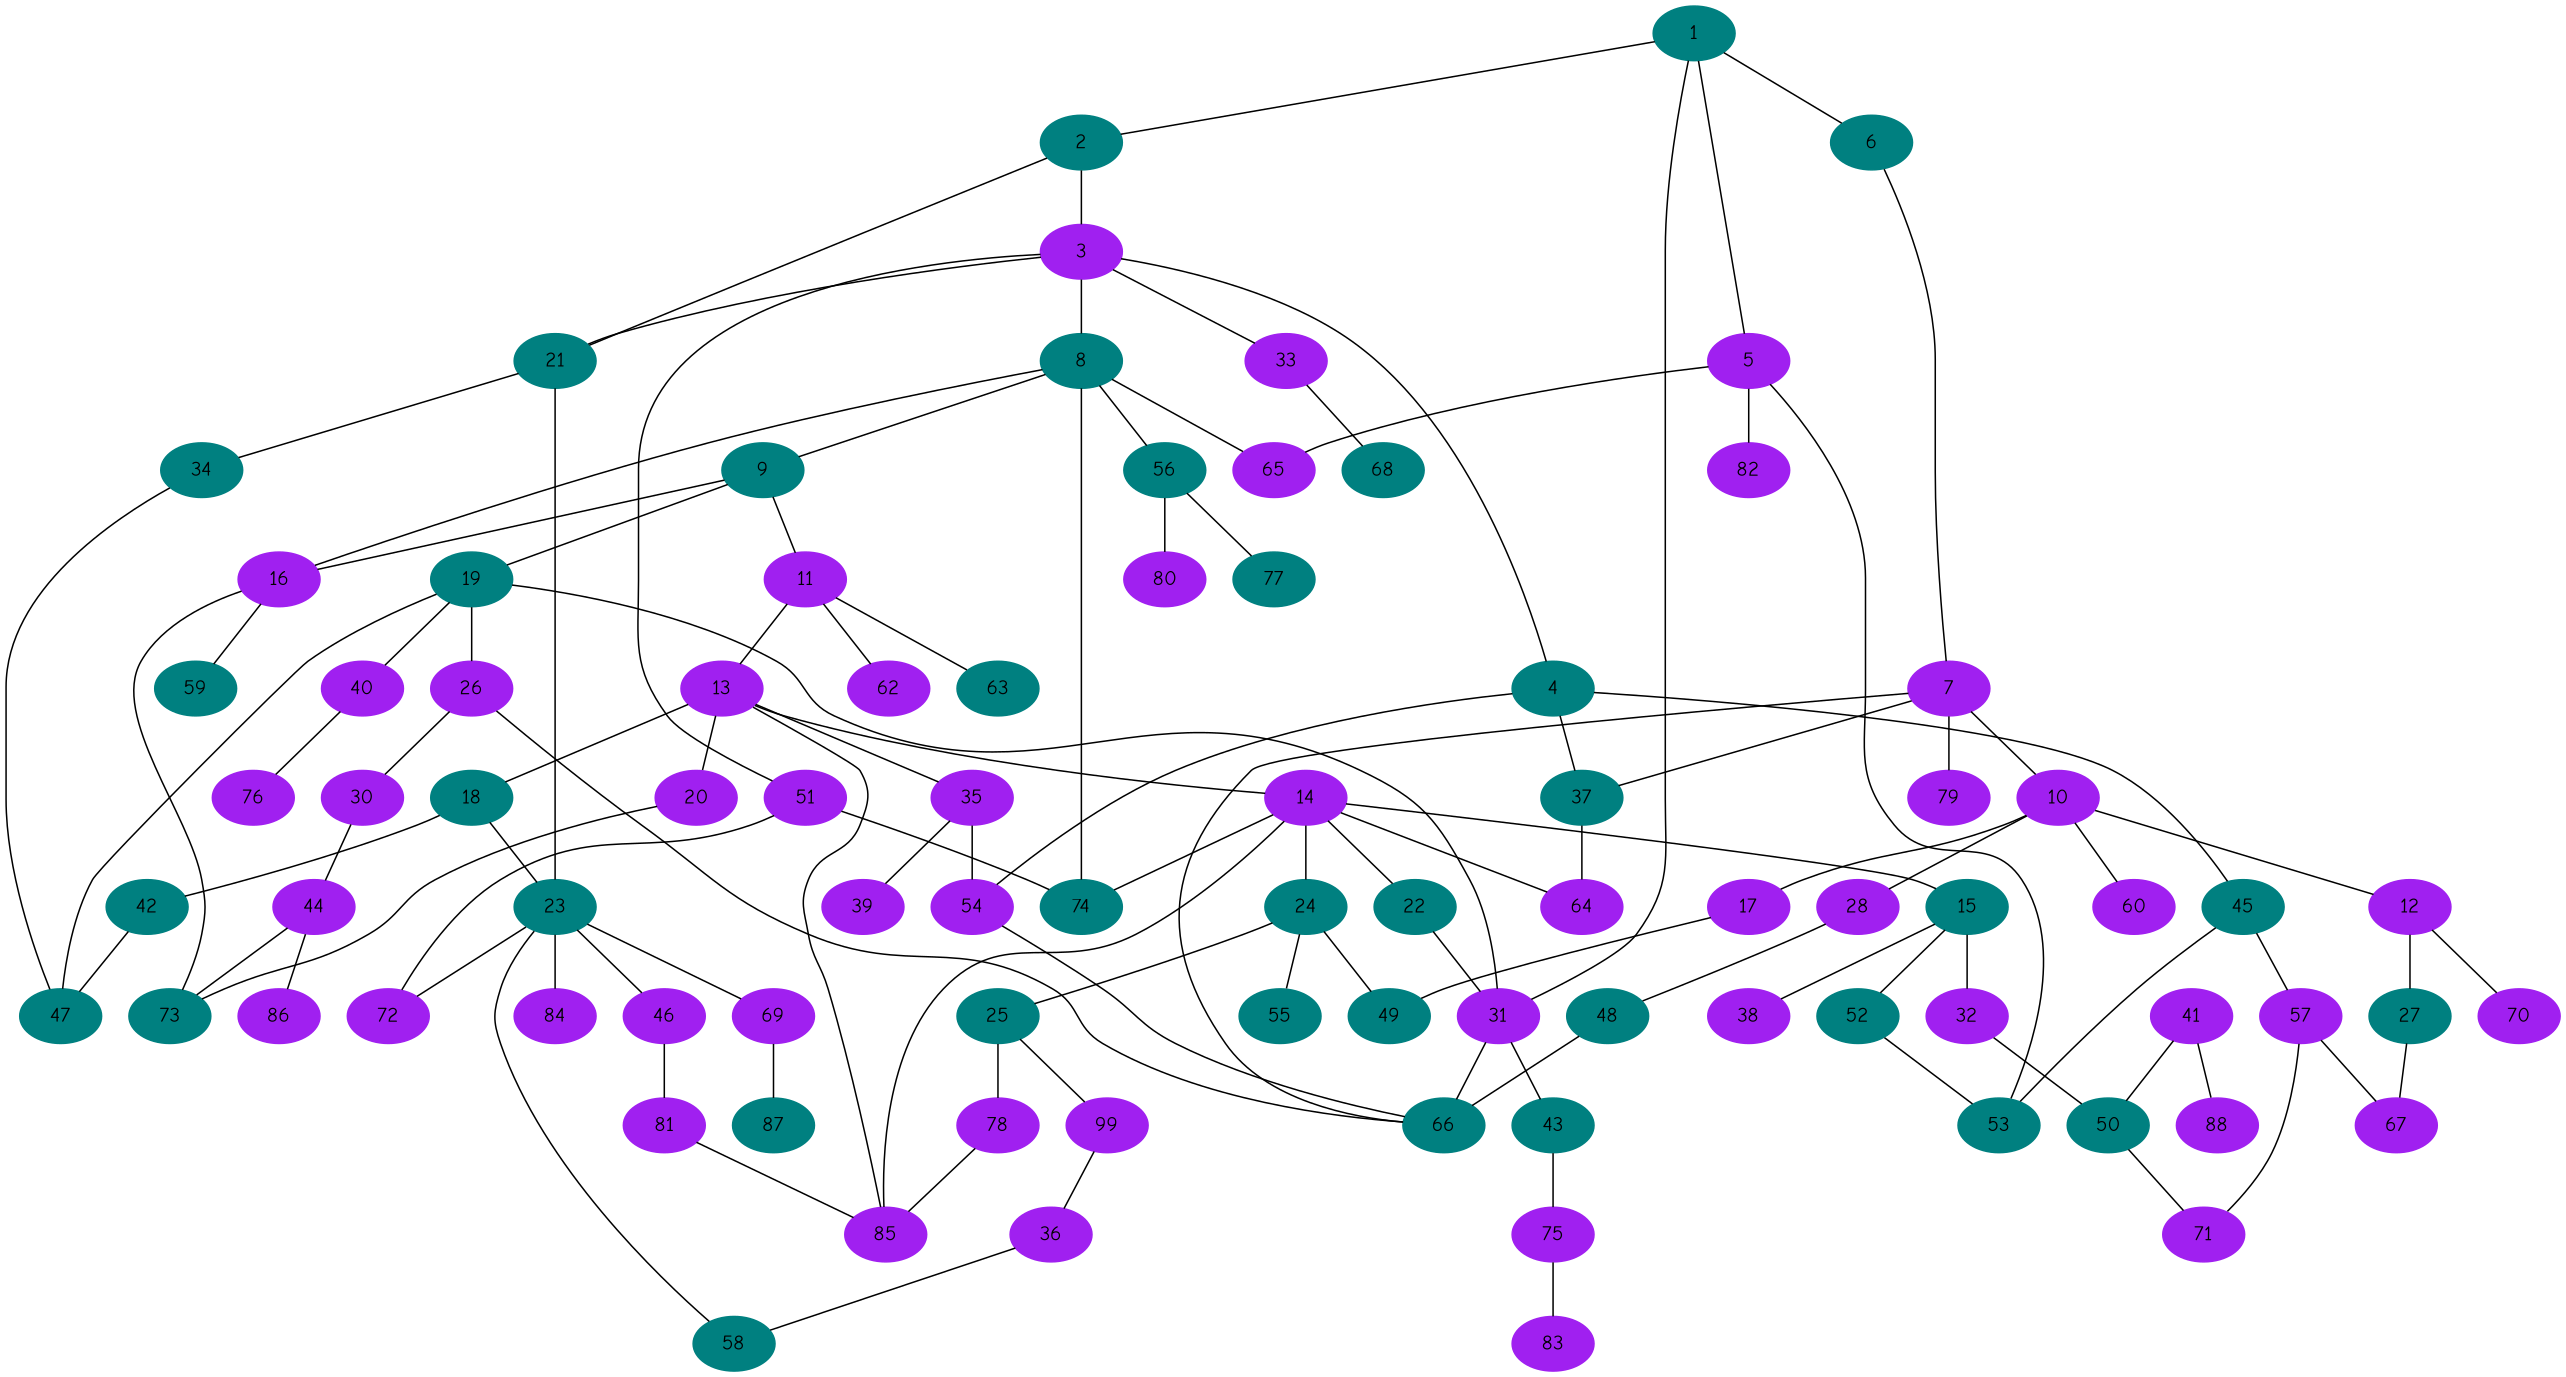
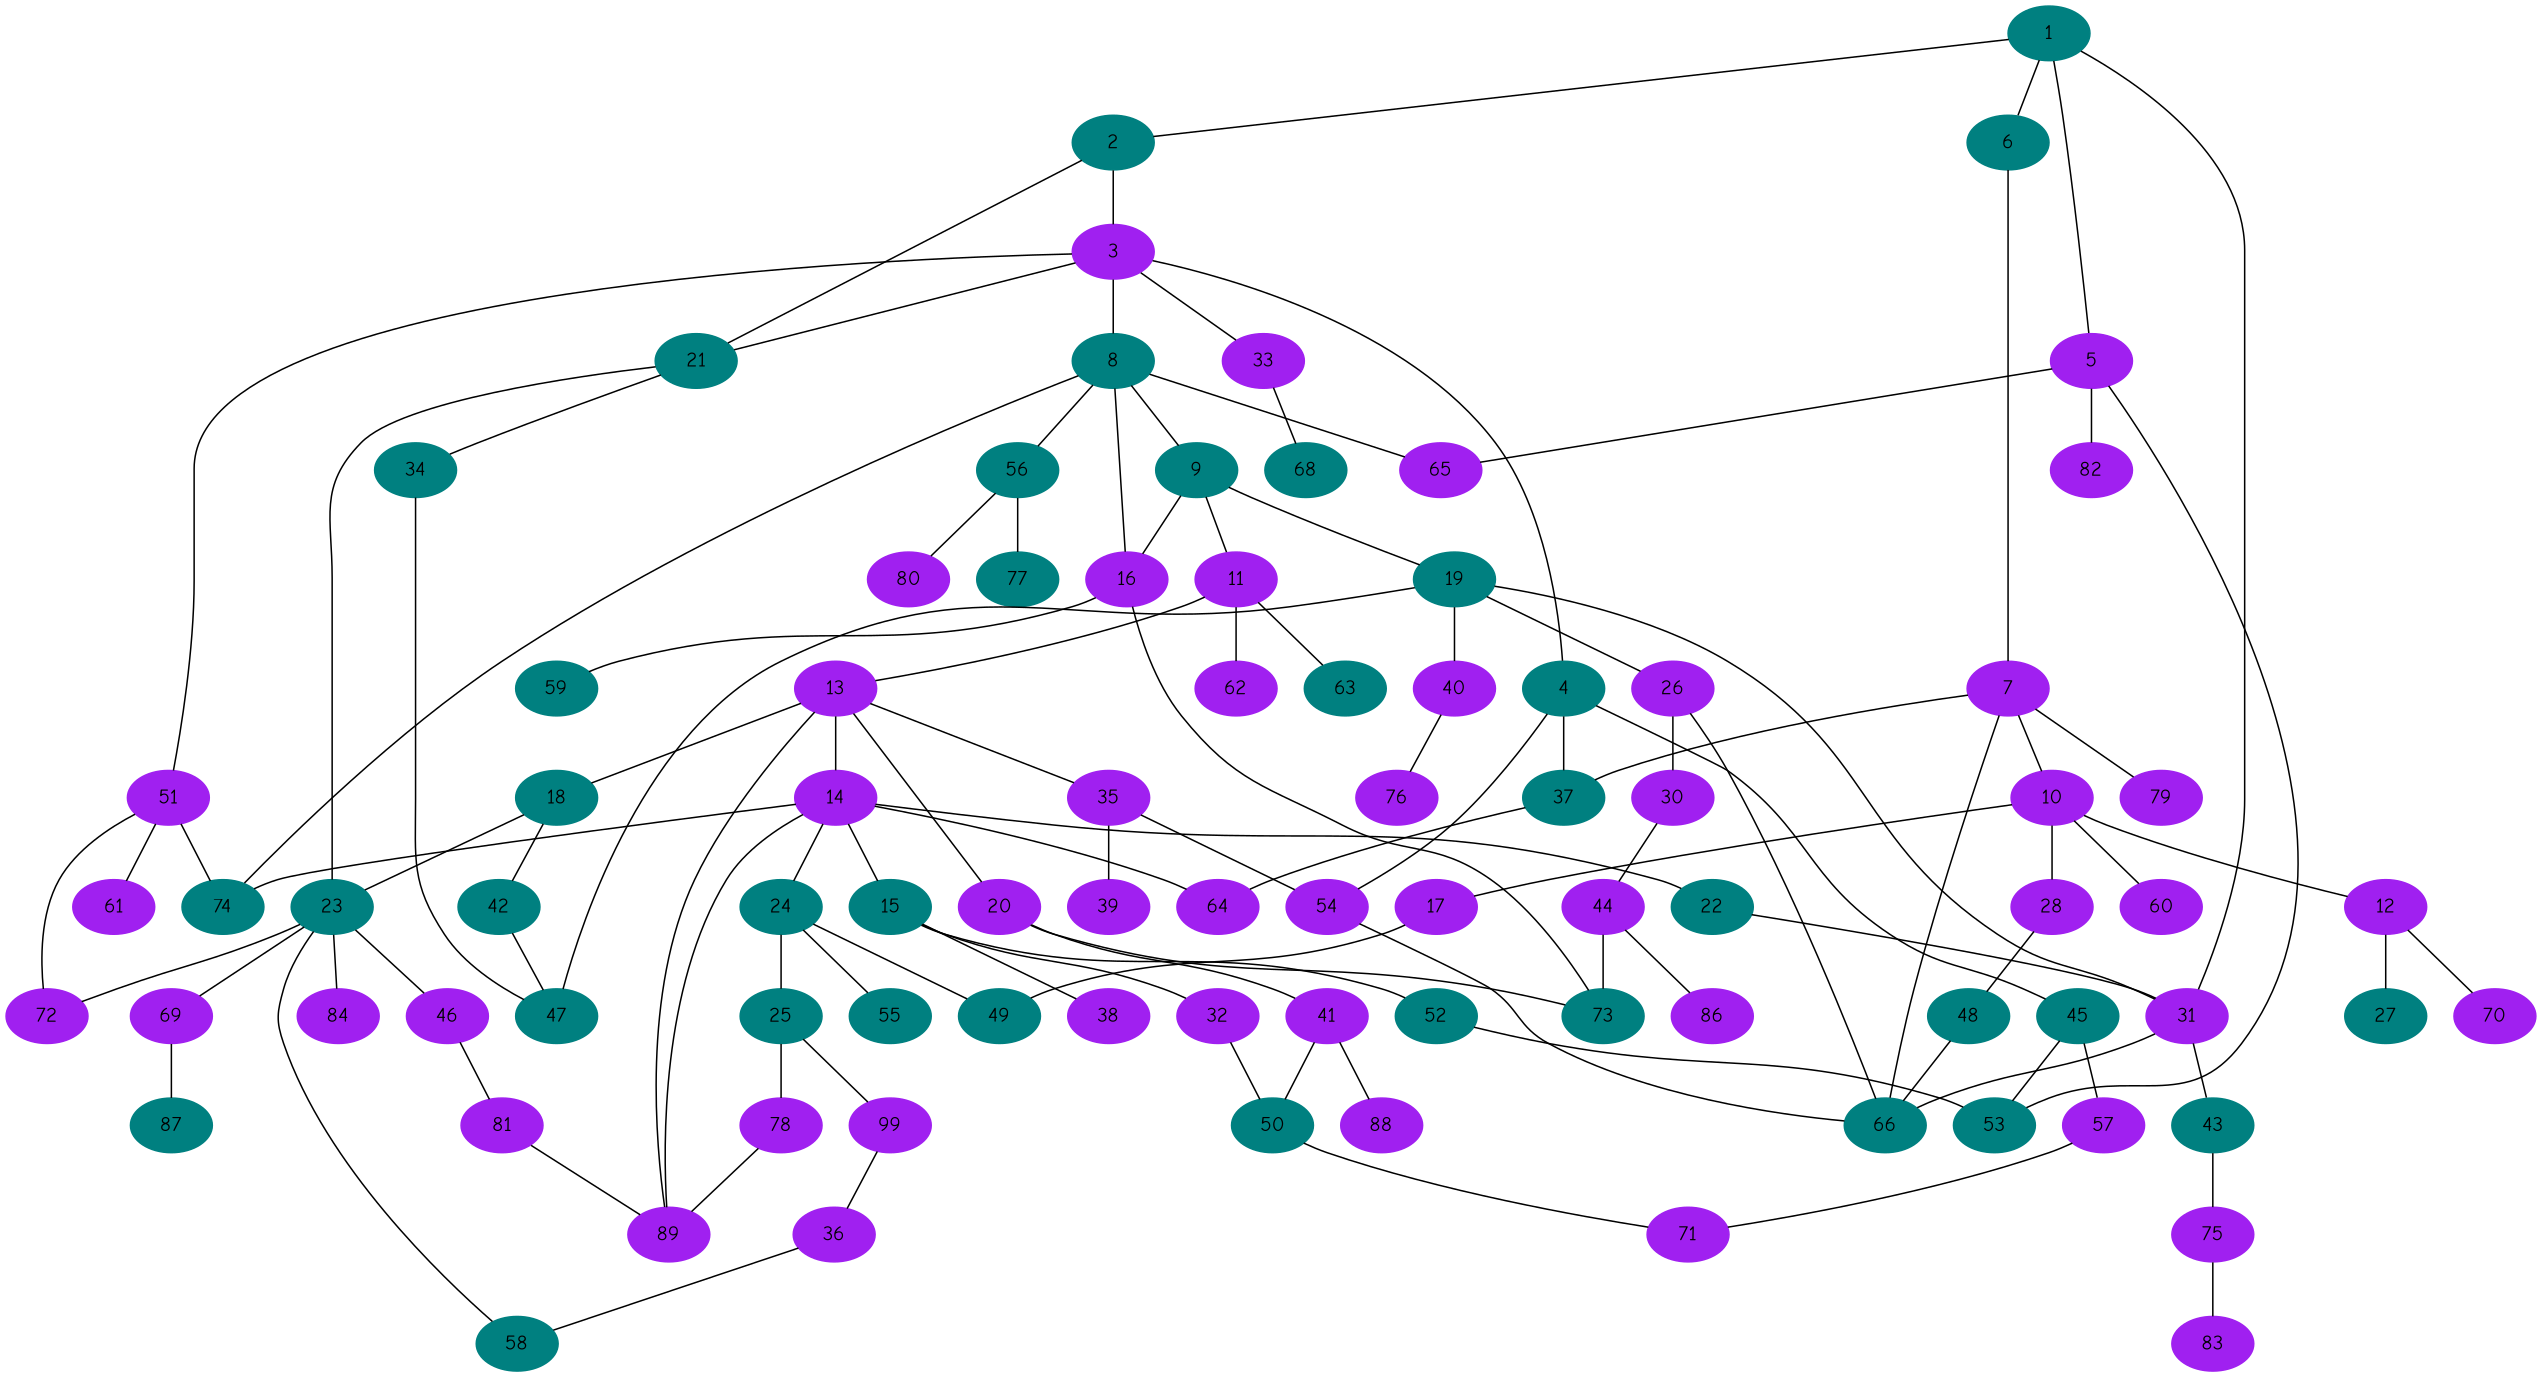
  graph {
    fontname="Comic Neue"
    node [color=purple fontname="Comic Neue" style=filled]
    edge [fontname="Comic Neue" weight=1.0]
    1 [color=teal]
    2 [color=teal]
    5
    6 [color=teal]
    31
    3
    21 [color=teal]
    53 [color=teal]
    65
    82
    7
    66 [color=teal]
    43 [color=teal]
    4 [color=teal]
    8 [color=teal]
    33
    51
    23 [color=teal]
    34 [color=teal]
    37 [color=teal]
    45 [color=teal]
    54
    9 [color=teal]
    16
    56 [color=teal]
    74 [color=teal]
    68 [color=teal]
    72
+   61
    64
    57
    10
    79
    12
    17
    28
    60
    11
    19 [color=teal]
    59 [color=teal]
    73 [color=teal]
    77 [color=teal]
    80
    13
    62
    63 [color=teal]
    26
    40
    47 [color=teal]
    27 [color=teal]
    70
    49 [color=teal]
    48 [color=teal]
    14
    18 [color=teal]
    20
    35
-   85
-   67
+   85 [label=89]
    15 [color=teal]
    22 [color=teal]
    24 [color=teal]
    42 [color=teal]
    41
    39
    32
    38
    52 [color=teal]
    25 [color=teal]
    55 [color=teal]
    50 [color=teal]
    46
    58 [color=teal]
    69
    84
    30
    76
    88
    81
    87 [color=teal]
    n81 [label=99]
    78
    36
    44
    86
    75
    71
    83
    1 -- 2
    1 -- 5
    1 -- 6
    1 -- 31
    2 -- 3
    2 -- 21
    5 -- 53
    5 -- 65
    5 -- 82
    6 -- 7
    31 -- 66
    31 -- 43
    3 -- 21
    3 -- 4
    3 -- 8
    3 -- 33
    3 -- 51
    21 -- 23
    21 -- 34
    7 -- 66
    7 -- 37
    7 -- 10
    7 -- 79
    43 -- 75
    4 -- 37
    4 -- 45
    4 -- 54
    8 -- 65
    8 -- 9
    8 -- 16
    8 -- 56
    8 -- 74
    33 -- 68
    51 -- 74
    51 -- 72
+   51 -- 61
    23 -- 72
    23 -- 46
    23 -- 58
    23 -- 69
    23 -- 84
    34 -- 47
    37 -- 64
    45 -- 53
    45 -- 57
    54 -- 66
    9 -- 16
    9 -- 11
    9 -- 19
    16 -- 59
    16 -- 73
    56 -- 77
    56 -- 80
-   57 -- 67
    57 -- 71
    10 -- 12
    10 -- 17
    10 -- 28
    10 -- 60
    12 -- 27
    12 -- 70
    17 -- 49
    28 -- 48
    11 -- 13
    11 -- 62
    11 -- 63
    19 -- 31
    19 -- 26
    19 -- 40
    19 -- 47
    13 -- 14
    13 -- 18 [weight=2.0]
    13 -- 20
    13 -- 35
    13 -- 85
    26 -- 66
    26 -- 30
    40 -- 76
-   27 -- 67
    48 -- 66 [weight=3.0]
    14 -- 74
    14 -- 64
    14 -- 85
    14 -- 15
    14 -- 22
    14 -- 24
    18 -- 23
    18 -- 42 [weight=2.0]
    20 -- 73
+   20 -- 41
    35 -- 54
    35 -- 39
    15 -- 32
    15 -- 38
    15 -- 52
    22 -- 31
    24 -- 49
    24 -- 25
    24 -- 55
    42 -- 47
    41 -- 50
    41 -- 88
    32 -- 50
    52 -- 53
    25 -- n81
    25 -- 78
    50 -- 71
    46 -- 81
    69 -- 87
    30 -- 44
    81 -- 85
    n81 -- 36
    78 -- 85
    36 -- 58
    44 -- 73
    44 -- 86
    75 -- 83
  }
